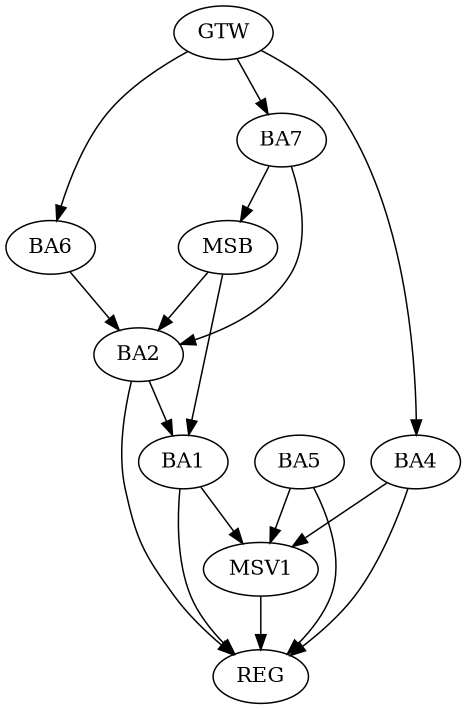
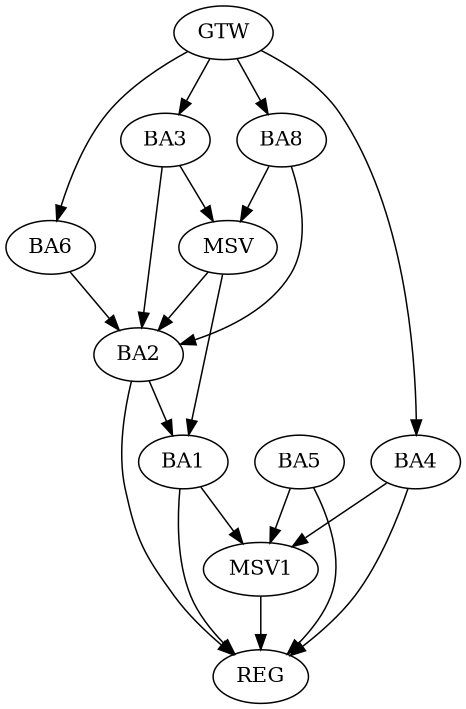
  strict digraph {
    n1 [label=BA1]
    n2 [label=REG]
    n3 [label=MSV1]
    n4 [label=BA2]
-   n6 [label=MSB]
+   n5 [label=BA3]
+   n6 [label=MSV]
    n7 [label=BA4]
    n8 [label=BA5]
    n9 [label=BA6]
-   n10 [label=BA7]
+   n10 [label=BA8]
    n11 [label=GTW]
    n1 -> n2
    n1 -> n3
    n3 -> n2
    n4 -> n1
    n4 -> n2
+   n5 -> n4
+   n5 -> n6
    n6 -> n1
    n6 -> n4
    n7 -> n2
    n7 -> n3
    n8 -> n2
    n8 -> n3
    n9 -> n4
    n10 -> n4
    n10 -> n6
+   n11 -> n5
    n11 -> n7
    n11 -> n9
    n11 -> n10
  }
